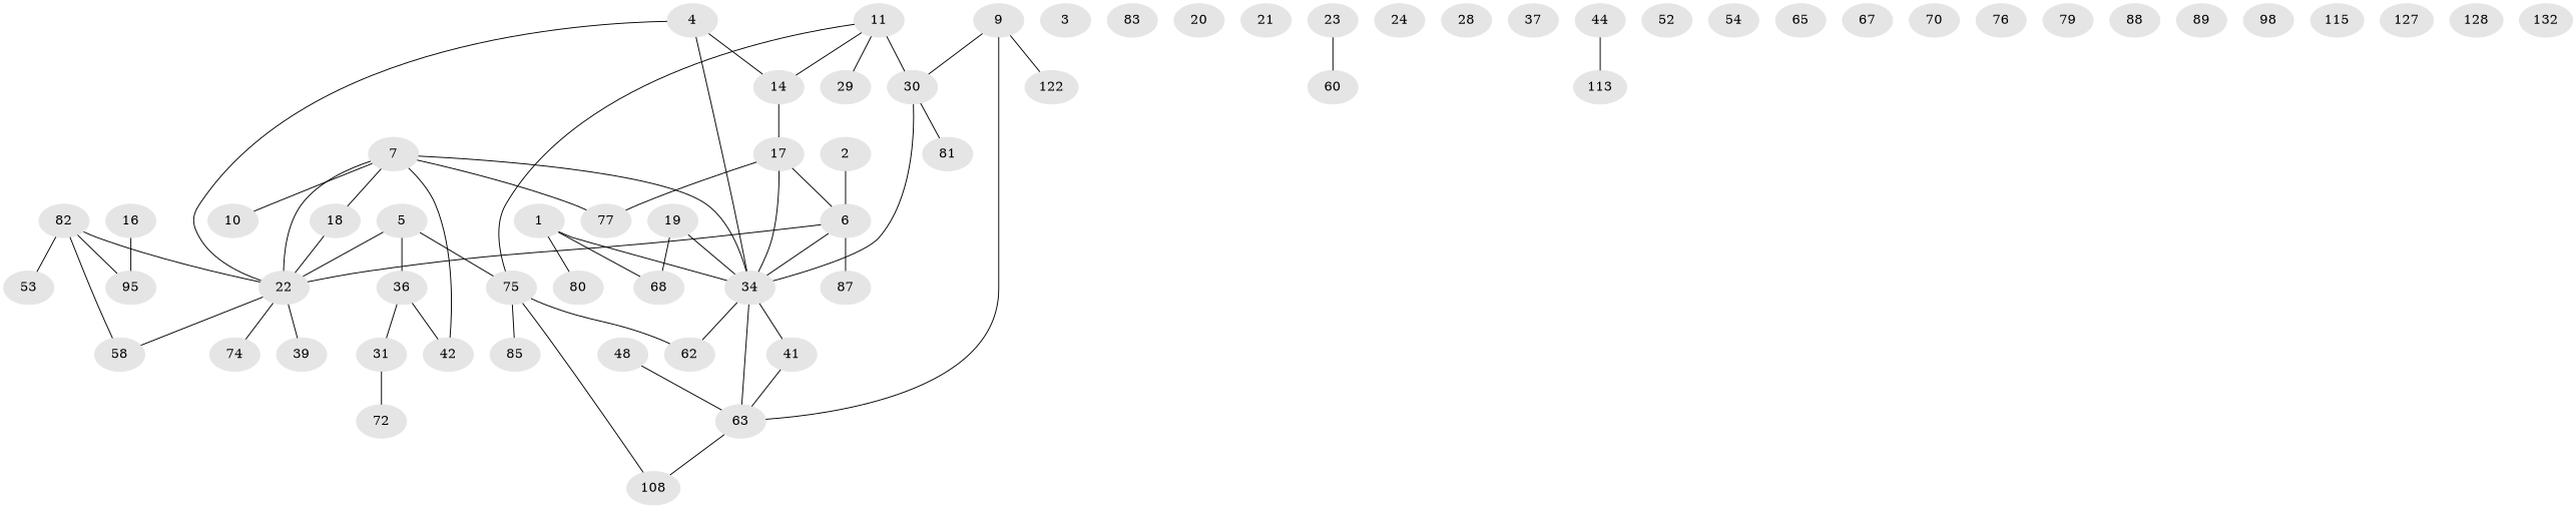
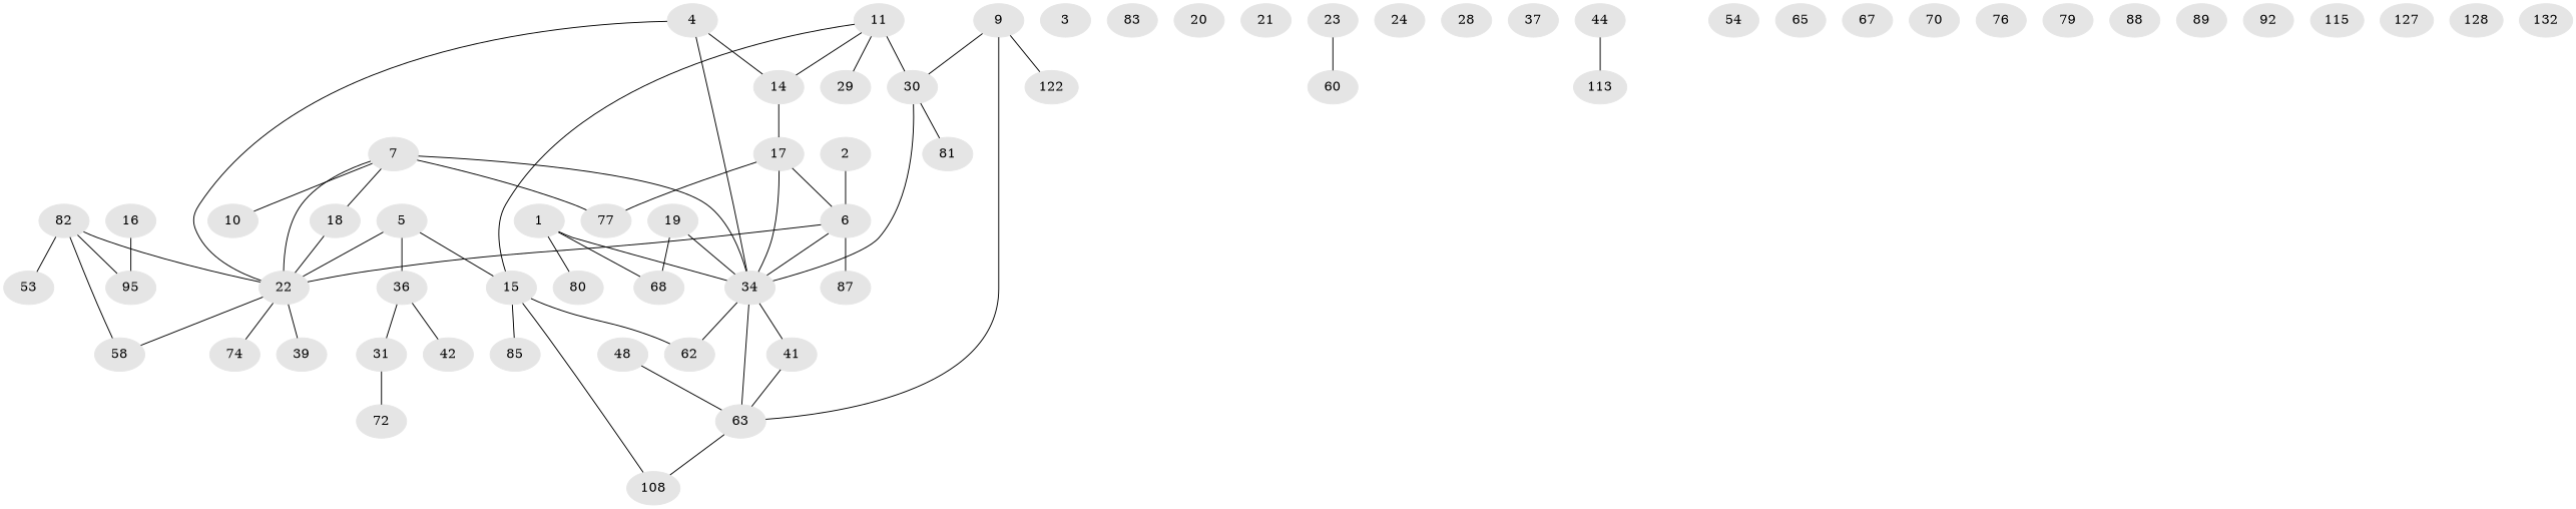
  graph {
    node [color=gray90 style=filled]
    1 [super="+32"]
    34 [super="+49+106"]
    68
    80
    63 [super="+69"]
    62
    41
    6 [super="+45+8"]
    22 [super="+55+46+114"]
    87
    2
    3 [super="+125+131"]
    4 [super="+73"]
    14 [super="+90+43"]
    17 [super="+78"]
    39 [super="+40"]
    58
    74
    5 [super="+33"]
-   15 [super="+50+47" label=75]
+   15 [super="+50+47"]
    36
    85 [super="+124"]
    108
    42 [super="+105"]
    31 [super="+38"]
    7 [super="+91+84+93"]
    10
    18
    77
    9 [super="+83+26+25"]
    30 [super="+98+61"]
    122
    81
    11 [super="+107"]
    29
    n36 [label=82 super="+57+118"]
    53
    95 [super="+96"]
    n39 [label=83]
    72
    16 [super="+27"]
    19 [super="+116"]
    20 [super="+117"]
    21
    23 [super="+35"]
    60 [super="+104"]
    24
    28 [super="+111"]
    37
    44 [super="+112"]
    113
    48
-   52
    54
    65
    67 [super="+126"]
    70
    76
    79
    88
    89
-   92 [label=98]
+   92
    115
    127
    128
    132
    1 -- 34
    1 -- 68
    1 -- 80
    34 -- 63
    34 -- 62
    34 -- 41
    63 -- 108
    41 -- 63
    6 -- 34
    6 -- 22
    6 -- 87
    22 -- 39
    22 -- 58
    22 -- 74
    2 -- 6
    4 -- 34
    4 -- 22
    4 -- 14
    14 -- 17
    17 -- 34
    17 -- 6
    17 -- 77
    5 -- 22
    5 -- 15
    5 -- 36
    15 -- 62
    15 -- 85
    15 -- 108
    36 -- 42
    36 -- 31
    31 -- 72
    7 -- 34
    7 -- 22
-   7 -- 42
    7 -- 10
    7 -- 18
    7 -- 77
    18 -- 22
    9 -- 63
    9 -- 30
    9 -- 122
    30 -- 34
    30 -- 81
    11 -- 14
    11 -- 15
    11 -- 30 [weight=3]
    11 -- 29
    n36 -- 22
    n36 -- 58
    n36 -- 53
    n36 -- 95
    16 -- 95
    19 -- 34
    19 -- 68
    23 -- 60
    44 -- 113
    48 -- 63
  }
